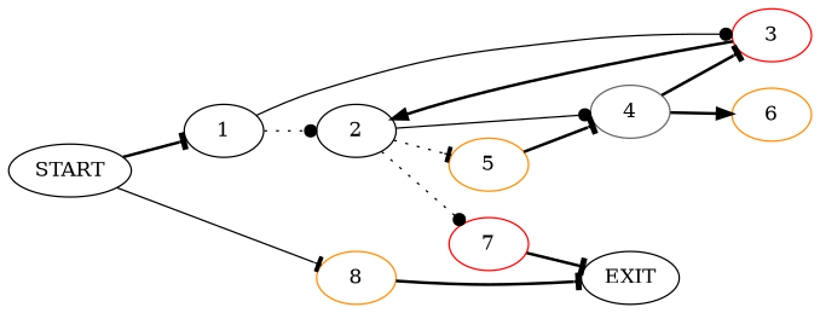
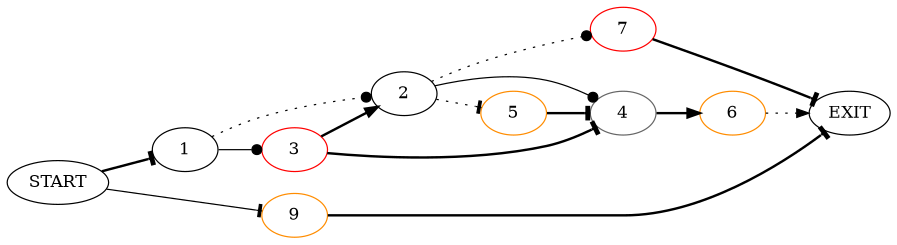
  digraph {
    rankdir=LR
    node [color=black]
    edge [arrowhead=tee style=bold]
    n1 [label=START]
    1
-   8 [color=darkorange]
+   8 [color=darkorange label=9]
    2
    3 [color=red]
    n6 [label=EXIT]
    4 [color=gray40]
    5 [color=darkorange]
    7 [color=red]
    6 [color=darkorange]
    n1 -> 1
    n1 -> 8 [style=solid]
    1 -> 2 [arrowhead=dot style=dotted]
    1 -> 3 [arrowhead=dot style=solid]
    8 -> n6
    2 -> 4 [arrowhead=dot style=solid]
    2 -> 5 [style=dotted]
    2 -> 7 [arrowhead=dot style=dotted]
    3 -> 2 [arrowhead=normal]
-   4 -> 3
+   3 -> 4
    4 -> 6 [arrowhead=normal]
    5 -> 4
    7 -> n6
+   6 -> n6 [arrowhead=normal style=dotted]
  }
